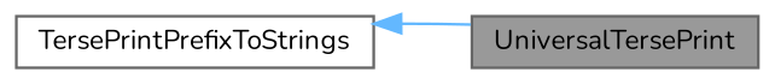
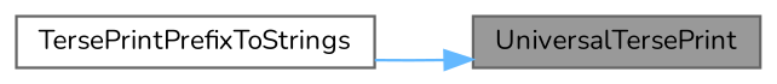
  digraph {
    rankdir=RL
    fontname=Nunito
    node [fontname=Nunito fontsize=10 shape=box style=filled]
    n1 [color=gray40 fillcolor=grey60 fontcolor=black height=0.2 label=UniversalTersePrint width=0.4]
    n2 [color=grey40 fillcolor=white height=0.2 label=TersePrintPrefixToStrings width=0.4]
-   n2 -> n1 [color=steelblue1 dir=back fontname=Nunito fontsize=10 labelfontname=Helvetica labelfontsize=10 style=solid]
+   n1 -> n2 [color=steelblue1 dir=back fontname=Nunito fontsize=10 labelfontname=Helvetica labelfontsize=10 style=solid]
  }
